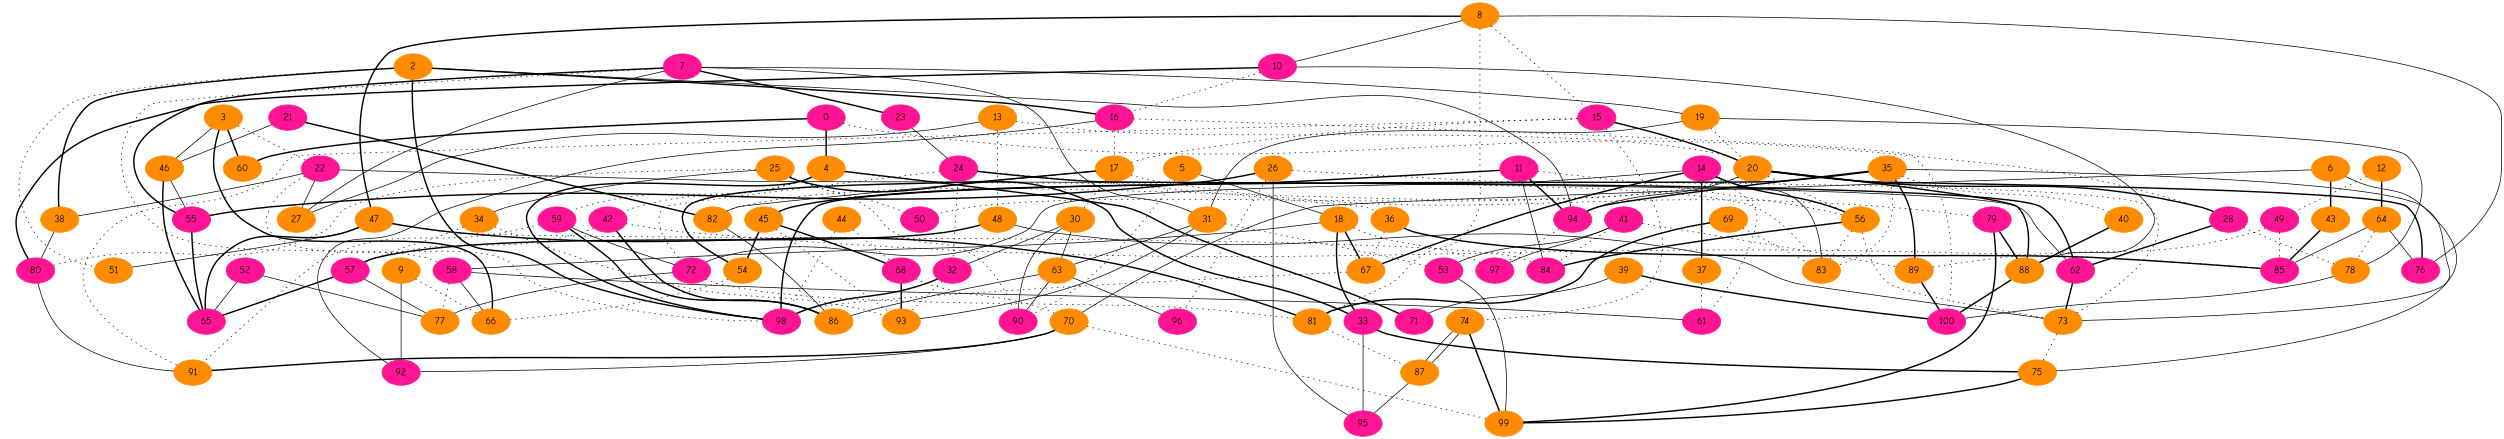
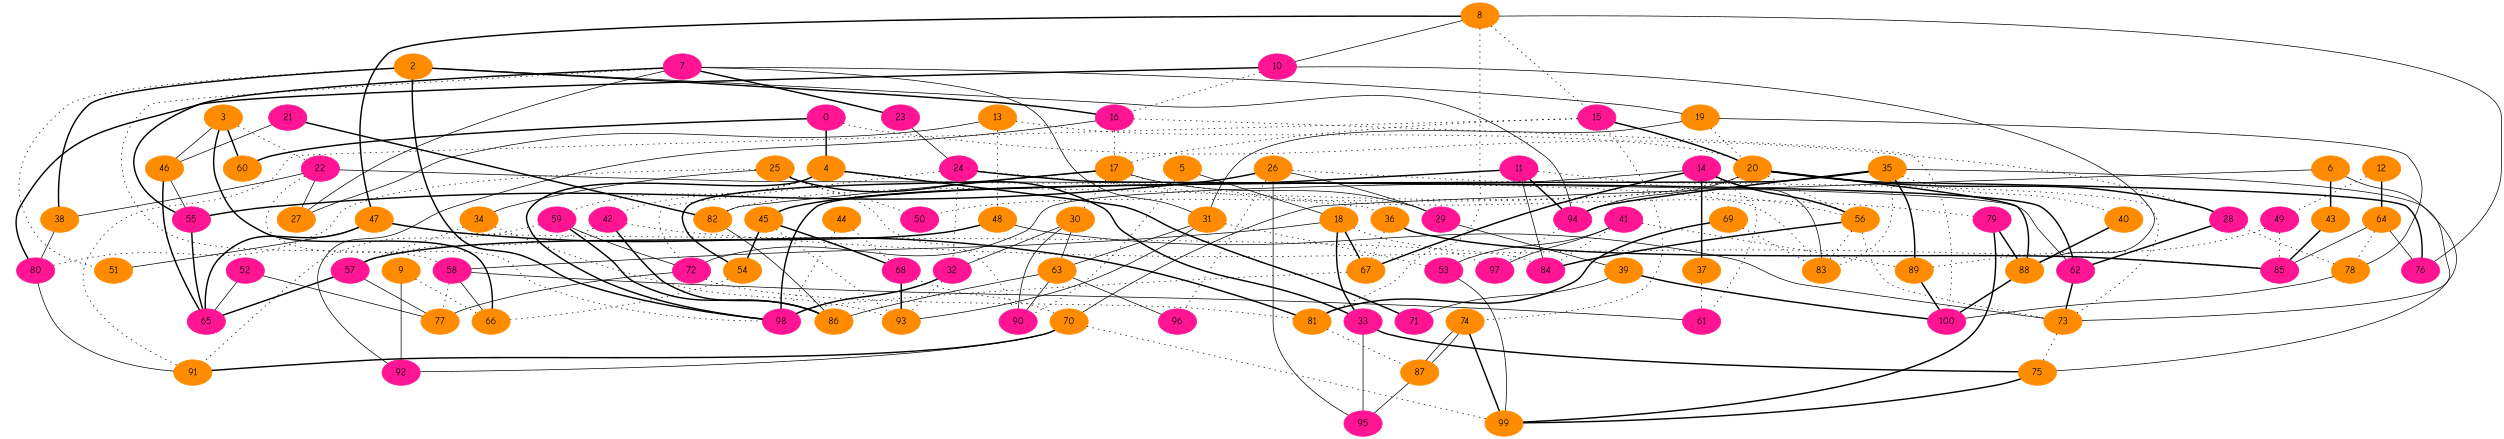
  graph {
    fontname="Comic Neue"
    node [color=darkorange fontname="Comic Neue" style=filled]
    edge [fontname="Comic Neue" style=dotted]
    n1 [color=deeppink label=0]
    4
    28 [color=deeppink]
    60
    98 [color=deeppink]
    42 [color=deeppink]
    59 [color=deeppink]
    71 [color=deeppink]
    83
    78
    62 [color=deeppink]
    16 [color=deeppink]
    2
    38
    51
    94 [color=deeppink]
    92 [color=deeppink]
    17
    100 [color=deeppink]
    80 [color=deeppink]
    97 [color=deeppink]
    3
    22 [color=deeppink]
    46
    66
    27
    55 [color=deeppink]
    65 [color=deeppink]
    57 [color=deeppink]
    85 [color=deeppink]
    86
    72 [color=deeppink]
    91
    5
    18
    90 [color=deeppink]
    58 [color=deeppink]
    67
    33 [color=deeppink]
    6
    43
    70
    73
    99
    75
    7 [color=deeppink]
    19
    23 [color=deeppink]
    31
    20
    24 [color=deeppink]
    63
    53 [color=deeppink]
    93
    61 [color=deeppink]
    77
    10 [color=deeppink]
    8
    15 [color=deeppink]
    47
    76 [color=deeppink]
    81
    88
    74
    84 [color=deeppink]
    87
    9
    11 [color=deeppink]
    45
    56
    54
    68 [color=deeppink]
    49 [color=deeppink]
    12
    64
    89
    13
    48
    82
    50 [color=deeppink]
    14 [color=deeppink]
    37
+   29 [color=deeppink]
    30
    79 [color=deeppink]
    39
    32 [color=deeppink]
    95 [color=deeppink]
    21 [color=deeppink]
    36
    25
    34
    26
    96 [color=deeppink]
    35
    40
    41 [color=deeppink]
    44
    52 [color=deeppink]
    69
    n1 -- 4 [style=bold]
    n1 -- 28
    n1 -- 60 [style=bold]
    4 -- 98 [style=bold]
    4 -- 42
    4 -- 59
    4 -- 71 [style=bold]
    4 -- 83
    28 -- 78
    28 -- 62 [style=bold]
    42 -- 57
    42 -- 85
    42 -- 86 [style=bold]
    59 -- 86 [style=bold]
    59 -- 72 [style=solid]
    59 -- 91
    78 -- 100 [style=solid]
    62 -- 73 [style=bold]
    16 -- 92 [style=solid]
    16 -- 17
    16 -- 100
    2 -- 98 [style=bold]
    2 -- 16 [style=bold]
    2 -- 38 [style=bold]
    2 -- 51
    2 -- 94 [style=solid]
    38 -- 80 [style=solid]
    94 -- 97
    17 -- 54 [style=bold]
    17 -- 82 [style=solid]
+   17 -- 29 [style=solid]
    17 -- 30
    17 -- 79
    80 -- 91 [style=solid]
    3 -- 60 [style=bold]
    3 -- 22
    3 -- 46 [style=solid]
    3 -- 66 [style=bold]
    22 -- 98
    22 -- 62 [style=solid]
    22 -- 38 [style=solid]
    22 -- 27 [style=solid]
    46 -- 55 [style=solid]
    46 -- 65 [style=bold]
    55 -- 65 [style=bold]
    57 -- 65 [style=bold]
    57 -- 77 [style=solid]
    72 -- 77 [style=solid]
    72 -- 81
    5 -- 18 [style=solid]
    5 -- 90
    18 -- 97
    18 -- 58 [style=solid]
    18 -- 67 [style=bold]
    18 -- 33 [style=bold]
    58 -- 66 [style=solid]
    58 -- 61 [style=solid]
    58 -- 77
    67 -- 98
    33 -- 75 [style=bold]
    33 -- 95 [style=solid]
    6 -- 43 [style=bold]
    6 -- 70 [style=solid]
    6 -- 73 [style=solid]
    43 -- 85 [style=bold]
    70 -- 92 [style=solid]
    70 -- 91 [style=bold]
    70 -- 99
    73 -- 75
    75 -- 99 [style=bold]
    7 -- 27 [style=solid]
    7 -- 55 [style=bold]
    7 -- 58
    7 -- 19 [style=solid]
    7 -- 23 [style=bold]
    7 -- 31 [style=solid]
    19 -- 78 [style=solid]
    19 -- 31 [style=solid]
    19 -- 20
    23 -- 24 [style=solid]
    31 -- 63 [style=solid]
    31 -- 53
    31 -- 93 [style=solid]
    20 -- 28 [style=bold]
    20 -- 94 [style=solid]
    20 -- 76 [style=bold]
    20 -- 88 [style=bold]
    20 -- 56
    20 -- 82
    20 -- 50
    24 -- 62 [style=bold]
    24 -- 72
    24 -- 32
    24 -- 36
    63 -- 86 [style=solid]
    63 -- 90 [style=solid]
    63 -- 96 [style=solid]
    53 -- 99 [style=solid]
    10 -- 16
    10 -- 80 [style=bold]
    10 -- 88 [style=solid]
    8 -- 10 [style=solid]
    8 -- 15
    8 -- 47 [style=bold]
    8 -- 76 [style=solid]
    8 -- 81
    15 -- 17
    15 -- 91
    15 -- 20 [style=bold]
    15 -- 74
    47 -- 51 [style=solid]
    47 -- 65 [style=bold]
    47 -- 81 [style=bold]
    47 -- 84
    81 -- 87
    88 -- 100 [style=bold]
    74 -- 99 [style=bold]
    74 -- 87 [style=solid]
    74 -- 87 [style=solid]
    87 -- 95 [style=solid]
    9 -- 92 [style=solid]
    9 -- 66
    11 -- 94 [style=bold]
    11 -- 84 [style=solid]
    11 -- 45 [style=bold]
    11 -- 56
    45 -- 93
    45 -- 54 [style=bold]
    45 -- 68 [style=bold]
    56 -- 83
    56 -- 73
    56 -- 84 [style=bold]
    54 -- 66
    68 -- 70
    68 -- 93 [style=bold]
    49 -- 85
    49 -- 89
    12 -- 49
    12 -- 64 [style=bold]
    64 -- 78
    64 -- 85 [style=solid]
    64 -- 76 [style=solid]
    89 -- 100 [style=bold]
    13 -- 27 [style=solid]
    13 -- 20
    13 -- 48
    48 -- 57 [style=bold]
    48 -- 73 [style=solid]
    82 -- 86 [style=solid]
    14 -- 83 [style=solid]
    14 -- 72 [style=solid]
    14 -- 67 [style=bold]
    14 -- 61
    14 -- 56 [style=bold]
    14 -- 37 [style=bold]
    37 -- 61
+   29 -- 39 [style=solid]
    30 -- 90 [style=solid]
    30 -- 63 [style=solid]
    30 -- 32 [style=solid]
    79 -- 99 [style=bold]
    79 -- 88 [style=bold]
    39 -- 71 [style=solid]
    39 -- 100 [style=bold]
    32 -- 98 [style=bold]
    32 -- 93
    21 -- 46 [style=solid]
    21 -- 82 [style=bold]
    36 -- 85 [style=bold]
    36 -- 67
    25 -- 80
    25 -- 90
    25 -- 33 [style=bold]
    25 -- 50
    25 -- 34 [style=solid]
    34 -- 57
    34 -- 93
    26 -- 55 [style=bold]
    26 -- 73
+   26 -- 29 [style=solid]
    26 -- 95 [style=solid]
    26 -- 96
    35 -- 98 [style=bold]
    35 -- 83
    35 -- 94 [style=bold]
    35 -- 75 [style=solid]
    35 -- 89 [style=bold]
    35 -- 40
    40 -- 88 [style=bold]
    41 -- 97 [style=solid]
    41 -- 53 [style=solid]
    41 -- 84
    41 -- 89
    44 -- 98
    44 -- 68
    52 -- 65 [style=solid]
    52 -- 77 [style=solid]
    69 -- 83
    69 -- 81 [style=bold]
  }
